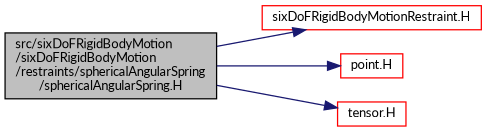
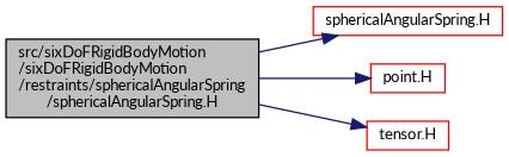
  digraph {
    rankdir=LR
    fontname=Lato
    node [color=red fontname=Lato fontsize=10 shape=record]
    edge [color=midnightblue fontname=Lato fontsize=10 labelfontname=FreeSans labelfontsize=10 style=solid]
    n1 [color=black fillcolor=grey75 fontcolor=black height=0.2 label="src/sixDoFRigidBodyMotion\l/sixDoFRigidBodyMotion\l/restraints/sphericalAngularSpring\l/sphericalAngularSpring.H" style=filled width=0.4]
-   n2 [height=0.2 label="sixDoFRigidBodyMotionRestraint.H" width=0.4]
+   n2 [height=0.2 label="sphericalAngularSpring.H" width=0.4]
    n3 [height=0.2 label="point.H" width=0.4]
    n4 [height=0.2 label="tensor.H" width=0.4]
    n1 -> n2
    n1 -> n3
    n1 -> n4
  }
